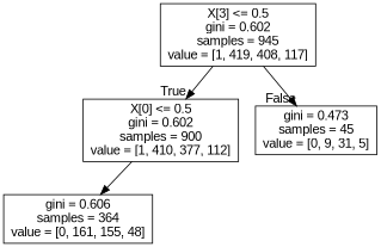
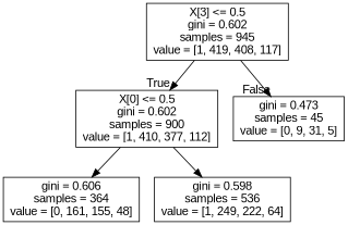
  digraph {
    fontname="Liberation Sans"
    node [shape=box fontname="Liberation Sans"]
    edge [fontname="Liberation Sans"]
    n1 [label="X[3] <= 0.5\ngini = 0.602\nsamples = 945\nvalue = [1, 419, 408, 117]"]
    n2 [label="X[0] <= 0.5\ngini = 0.602\nsamples = 900\nvalue = [1, 410, 377, 112]"]
    n3 [label="gini = 0.473\nsamples = 45\nvalue = [0, 9, 31, 5]"]
    n4 [label="gini = 0.606\nsamples = 364\nvalue = [0, 161, 155, 48]"]
+   n5 [label="gini = 0.598\nsamples = 536\nvalue = [1, 249, 222, 64]"]
    n1 -> n2 [headlabel=True labelangle=45 labeldistance=2.5]
    n1 -> n3 [headlabel=False labelangle=-45 labeldistance=2.5]
    n2 -> n4
+   n2 -> n5
  }
